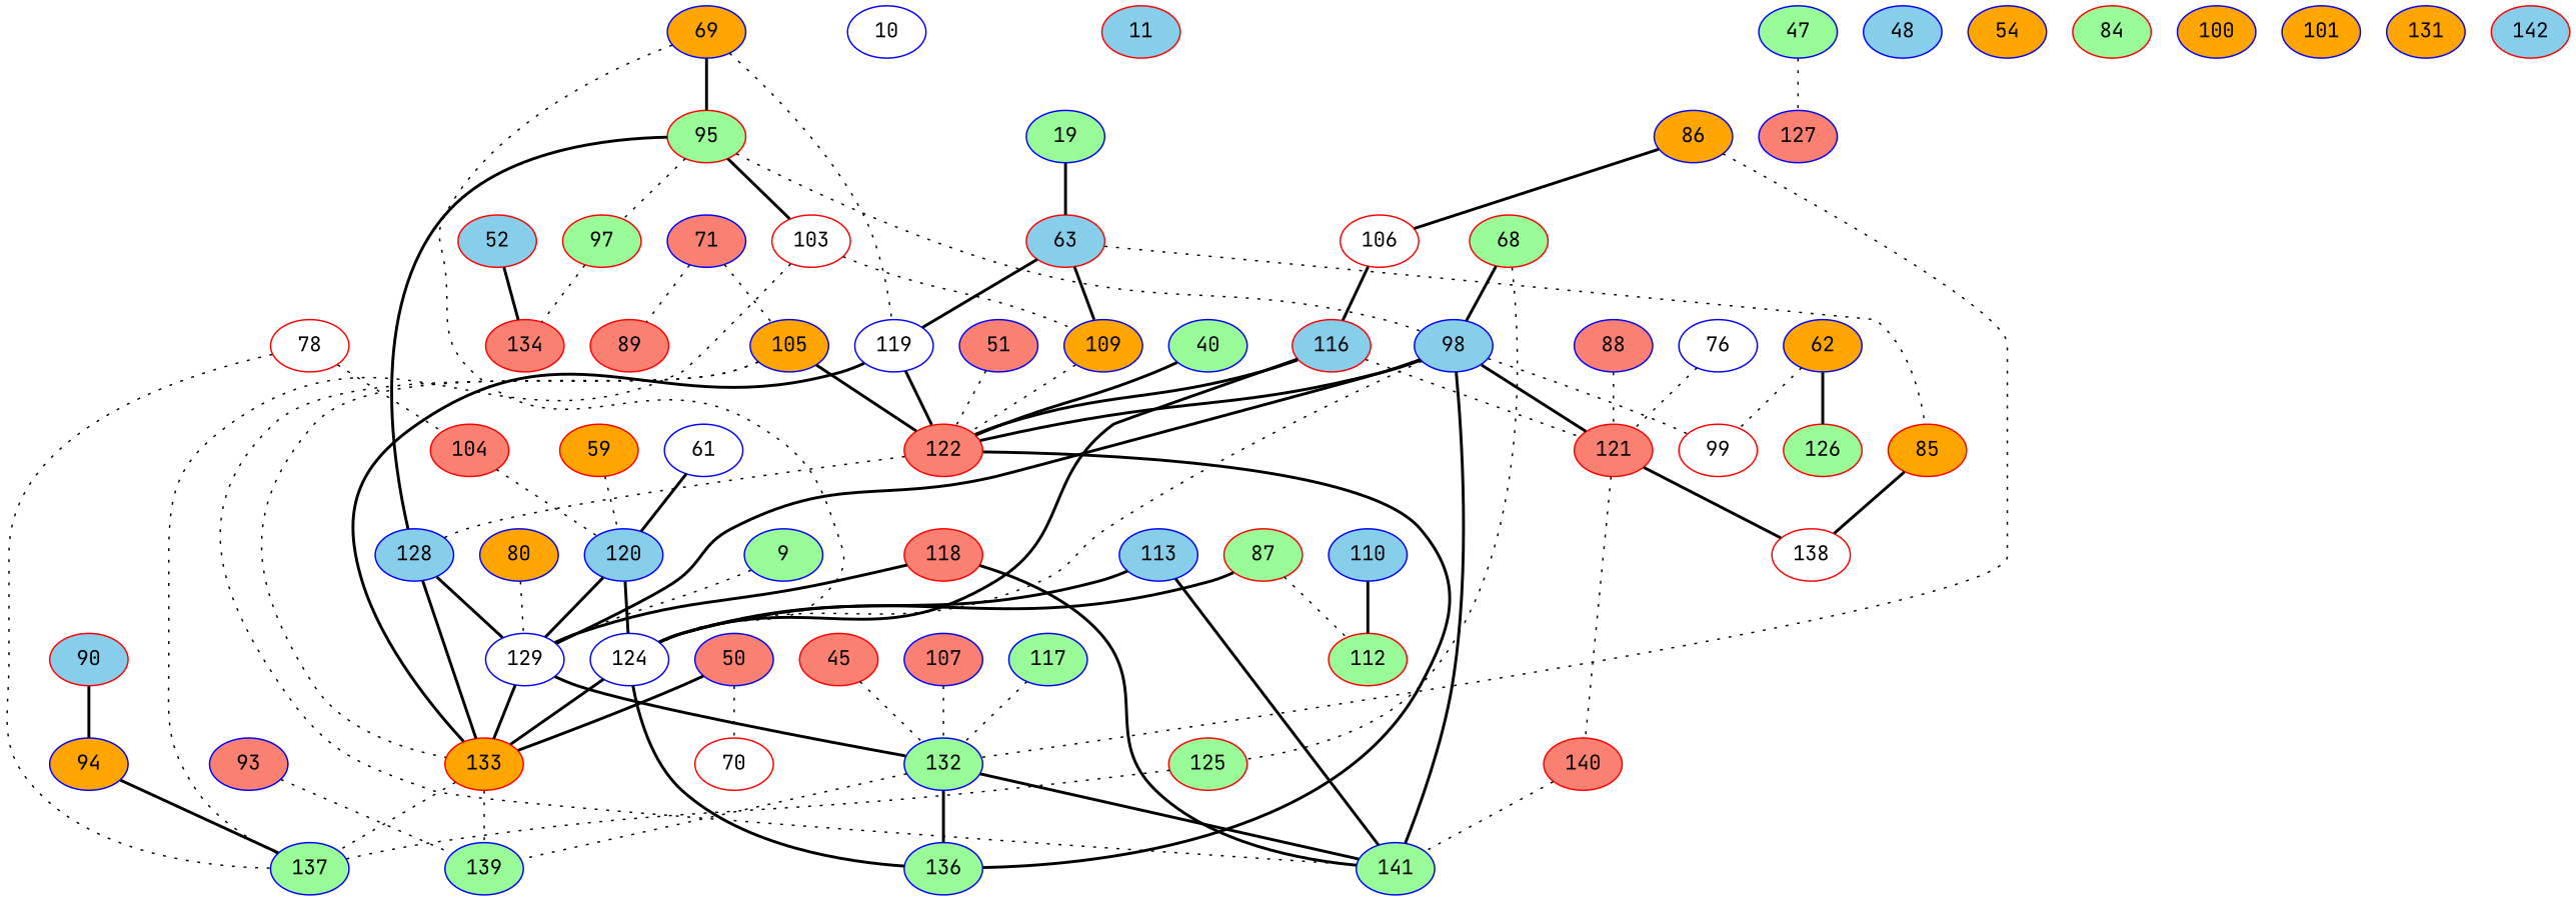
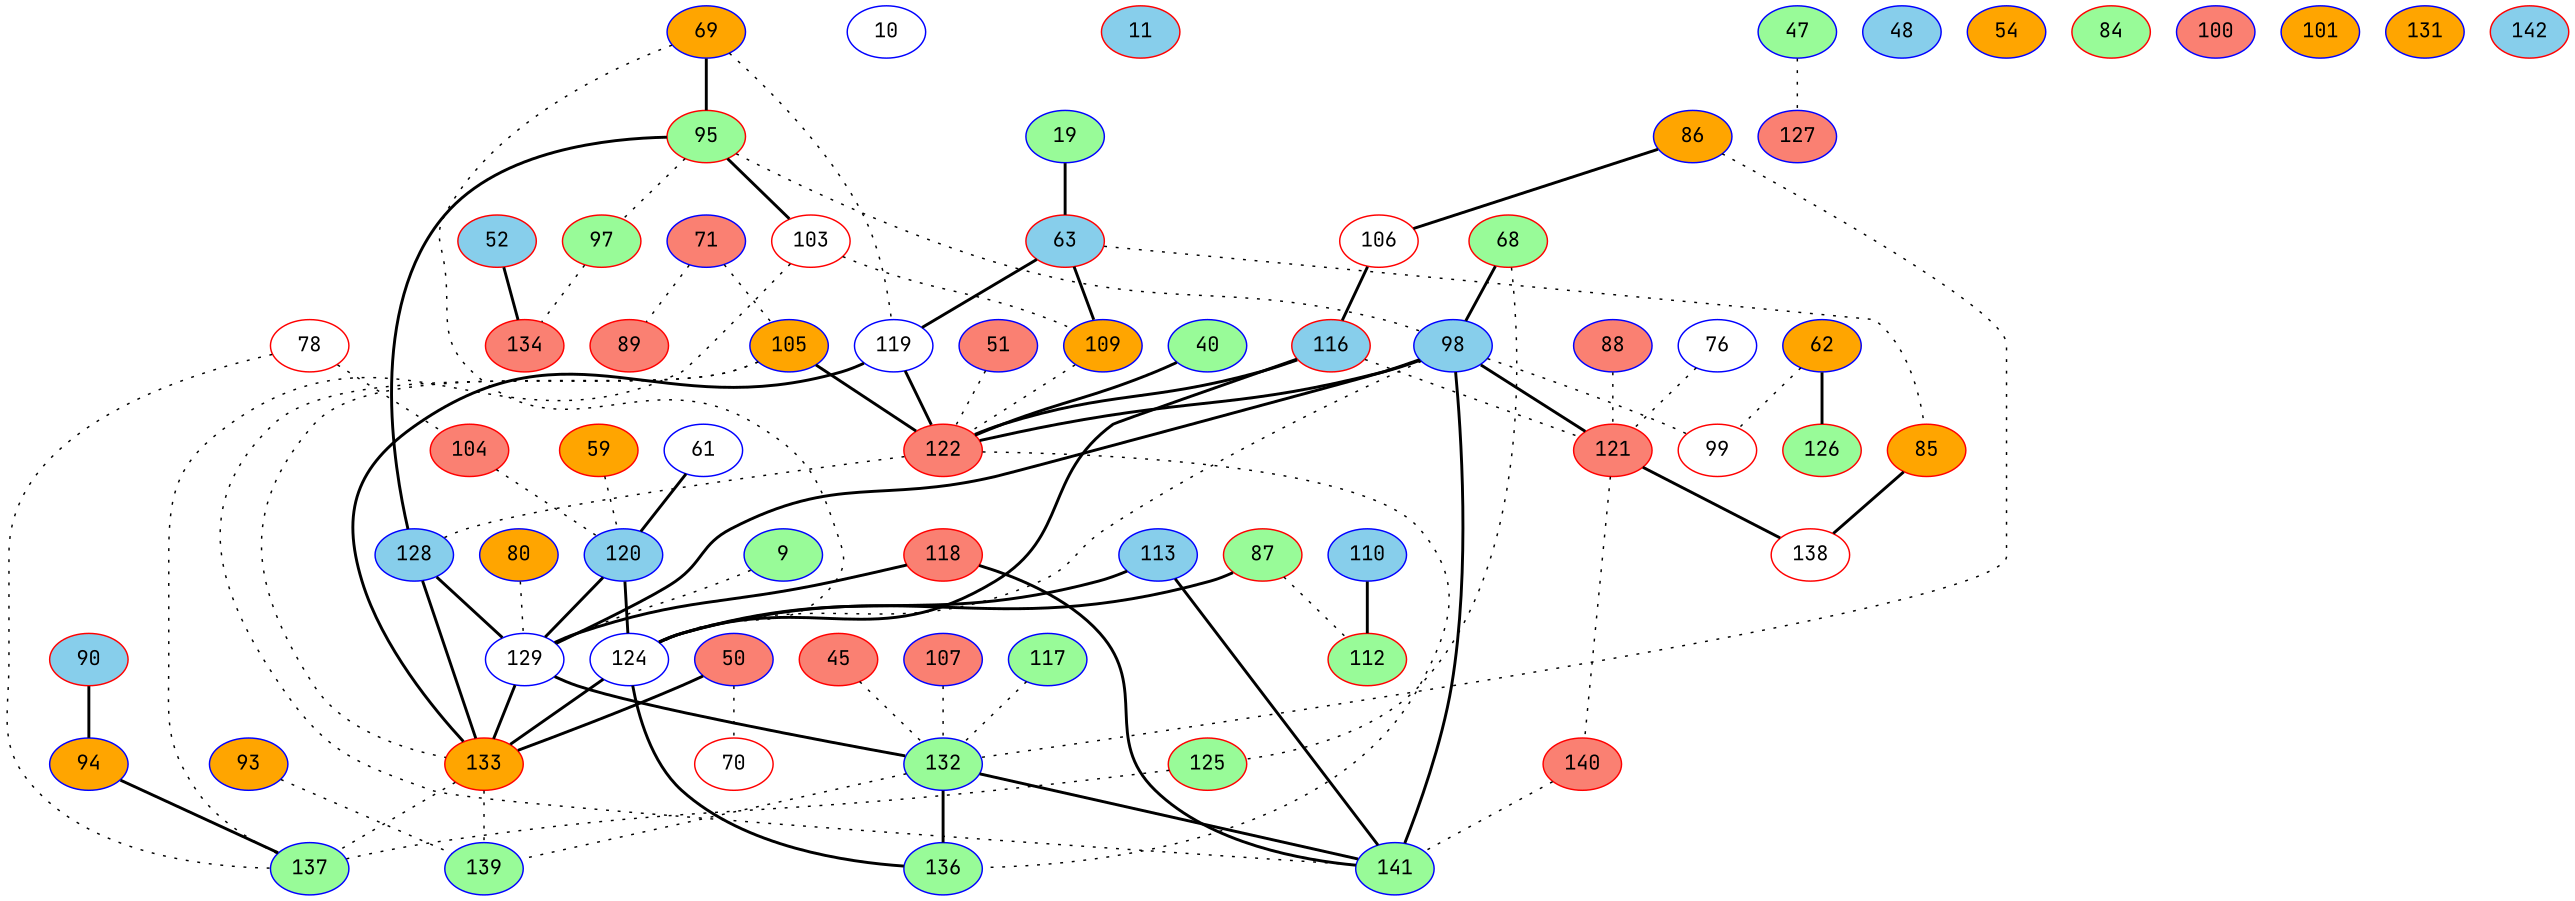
  graph {
    fontname="JetBrains Mono"
    node [color=blue fillcolor=palegreen fontname="JetBrains Mono" style=filled]
    edge [fontname="JetBrains Mono" style=bold]
    129 [fillcolor=white super="+82"]
    132 [super="+3+111+14+57+28"]
    133 [color=red fillcolor=orange super="+79"]
    9
    10 [fillcolor=white]
    11 [color=red fillcolor=skyblue]
    63 [color=red fillcolor=skyblue]
    19
    85 [color=red fillcolor=orange]
    109 [fillcolor=orange super="+33"]
    119 [fillcolor=white super="+23"]
    122 [color=red fillcolor=salmon super="+42+64+38+43+108"]
    128 [fillcolor=skyblue super="+114+83"]
    136 [super="+2"]
    40
    139
    141 [super="+15+81+130"]
    45 [color=red fillcolor=salmon]
    127 [fillcolor=salmon]
    47
    48 [fillcolor=skyblue]
    50 [fillcolor=salmon]
    70 [color=red fillcolor=white]
    137 [super="+21+91"]
    51 [fillcolor=salmon]
    52 [color=red fillcolor=skyblue]
    134 [color=red fillcolor=salmon]
    54 [fillcolor=orange]
    120 [fillcolor=skyblue super="+32+65"]
    124 [fillcolor=white super="+31+27+102+123"]
    59 [color=red fillcolor=orange]
    61 [fillcolor=white]
    62 [fillcolor=orange]
    99 [color=red fillcolor=white]
    126 [color=red]
    138 [color=red fillcolor=white]
    98 [fillcolor=skyblue super="+56"]
    121 [color=red fillcolor=salmon super="+55+77"]
    68 [color=red]
    125 [color=red]
    95 [color=red super="+35"]
    97 [color=red]
    103 [color=red fillcolor=white super="+53"]
    69 [fillcolor=orange]
    71 [fillcolor=salmon]
    89 [color=red fillcolor=salmon]
    105 [fillcolor=orange]
    140 [color=red fillcolor=salmon super="+30+135"]
    76 [fillcolor=white]
    104 [color=red fillcolor=salmon super="+41"]
    78 [color=red fillcolor=white]
    80 [fillcolor=orange]
    84 [color=red]
    86 [fillcolor=orange]
    106 [color=red fillcolor=white]
    116 [color=red fillcolor=skyblue]
    87 [color=red]
    112 [color=red]
    88 [fillcolor=salmon]
    90 [color=red fillcolor=skyblue]
    94 [fillcolor=orange]
-   93 [fillcolor=salmon]
-   100 [fillcolor=orange]
+   93 [fillcolor=orange]
+   100 [fillcolor=salmon]
    101 [fillcolor=orange]
    107 [fillcolor=salmon]
    110 [fillcolor=skyblue]
    113 [fillcolor=skyblue super="+4"]
    117
    118 [color=red fillcolor=salmon]
    131 [fillcolor=orange]
    142 [color=red fillcolor=skyblue]
    129 -- 132
    129 -- 133
    132 -- 136
    132 -- 139 [style=dotted]
    132 -- 141
    133 -- 139 [style=dotted]
    133 -- 137 [style=dotted weight=2]
    9 -- 129 [style=dotted]
    63 -- 85 [style=dotted]
    63 -- 109
    63 -- 119 [weight=2]
    19 -- 63
    85 -- 138
    109 -- 122 [style=dotted]
    119 -- 133
    119 -- 122
    122 -- 128 [style=dotted]
-   122 -- 136
+   122 -- 136 [style=dotted]
    128 -- 129 [weight=2]
    128 -- 133
    40 -- 122
    45 -- 132 [style=dotted]
    47 -- 127 [style=dotted]
    50 -- 133
    50 -- 70 [style=dotted]
    51 -- 122 [style=dotted]
    52 -- 134
    120 -- 129 [weight=2]
    120 -- 124 [weight=2]
    124 -- 133 [weight=3]
    124 -- 136
    59 -- 120 [style=dotted]
    61 -- 120
    62 -- 99 [style=dotted]
    62 -- 126
    98 -- 129
    98 -- 122
    98 -- 141
    98 -- 124 [style=dotted]
    98 -- 99 [style=dotted]
    98 -- 121 [weight=2]
    121 -- 138
    121 -- 140 [style=dotted]
    68 -- 98
    68 -- 125 [style=dotted]
    125 -- 137 [style=dotted]
    95 -- 128
    95 -- 98 [style=dotted]
    95 -- 97 [style=dotted]
    95 -- 103
    97 -- 134 [style=dotted]
    103 -- 109 [style=dotted]
    103 -- 137 [style=dotted]
    69 -- 119 [style=dotted]
    69 -- 124 [style=dotted]
    69 -- 95
    71 -- 89 [style=dotted]
    71 -- 105 [style=dotted]
    105 -- 133 [style=dotted]
    105 -- 122
    105 -- 141 [style=dotted]
    140 -- 141 [style=dotted weight=3]
    76 -- 121 [style=dotted]
    104 -- 120 [style=dotted]
    78 -- 137 [style=dotted]
    78 -- 104 [style=dotted weight=2]
    80 -- 129 [style=dotted]
    86 -- 132 [style=dotted]
    86 -- 106
    106 -- 116
    116 -- 122
    116 -- 124
    116 -- 121 [style=dotted]
    87 -- 124
    87 -- 112 [style=dotted]
    88 -- 121 [style=dotted]
    90 -- 94
    94 -- 137
    93 -- 139 [style=dotted]
    107 -- 132 [style=dotted]
    110 -- 112
    113 -- 141
    113 -- 124
    117 -- 132 [style=dotted]
    118 -- 129
    118 -- 141
  }
